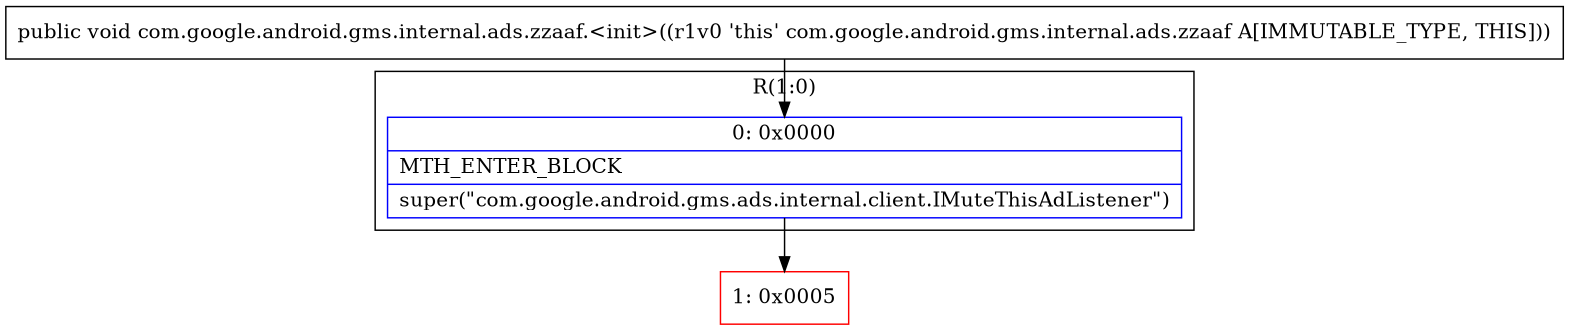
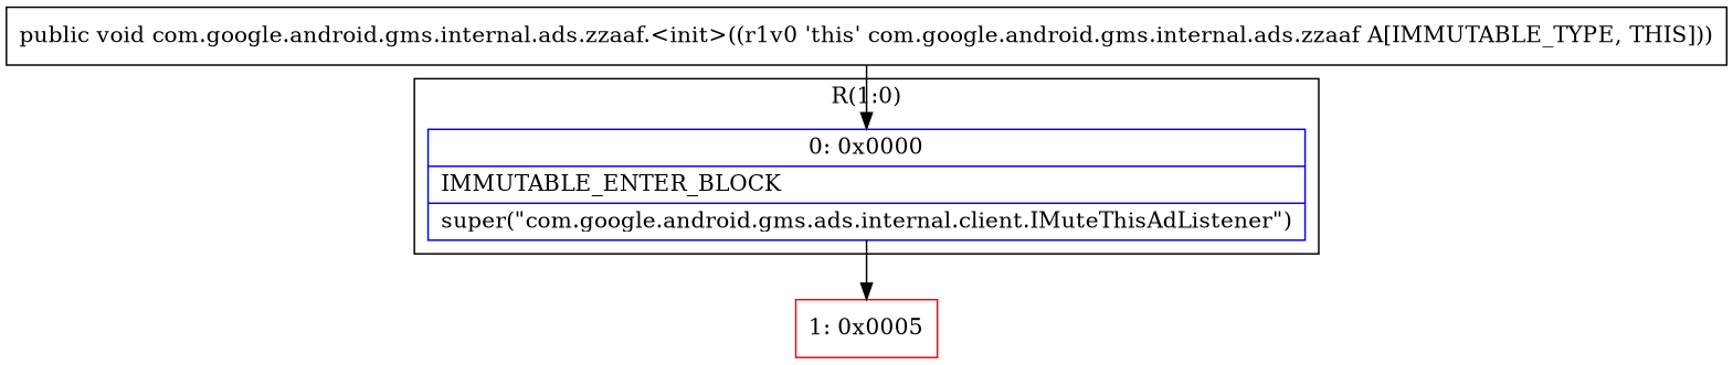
  digraph {
    node [shape=record]
-   n1 [color=blue label="{0\:\ 0x0000|MTH_ENTER_BLOCK\l|super(\"com.google.android.gms.ads.internal.client.IMuteThisAdListener\")\l}"]
+   n1 [color=blue label="{0\:\ 0x0000|IMMUTABLE_ENTER_BLOCK\l|super(\"com.google.android.gms.ads.internal.client.IMuteThisAdListener\")\l}"]
    n2 [color=red label="{1\:\ 0x0005}"]
    n3 [label="{public void com.google.android.gms.internal.ads.zzaaf.\<init\>((r1v0 'this' com.google.android.gms.internal.ads.zzaaf A[IMMUTABLE_TYPE, THIS])) }"]
    subgraph cluster_1 {
      label="R(1:0)"
      n1
    }
    n1 -> n2
    n3 -> n1
  }
